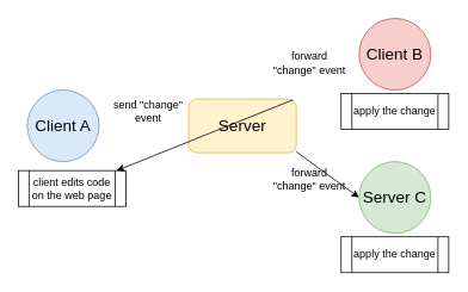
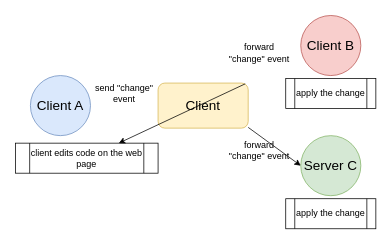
  <mxCell id="0" />
  <mxCell id="1" parent="0" />
- <mxCell id="2" value="&lt;font style=&quot;font-size: 18px&quot;&gt;Server&lt;/font&gt;" style="rounded=1;whiteSpace=wrap;html=1;fillColor=#fff2cc;strokeColor=#d6b656;" vertex="1" parent="1"><mxGeometry x="210" y="110" width="120" height="60" as="geometry" /></mxCell>
- <mxCell id="3" value="&lt;font style=&quot;font-size: 18px&quot;&gt;Client A&lt;/font&gt;" style="ellipse;whiteSpace=wrap;html=1;aspect=fixed;fillColor=#dae8fc;strokeColor=#6c8ebf;" vertex="1" parent="1"><mxGeometry x="30" y="100" width="80" height="80" as="geometry" /></mxCell>
+ <mxCell id="2" value="&lt;font style=&quot;font-size: 18px&quot;&gt;Client&lt;/font&gt;" style="rounded=1;whiteSpace=wrap;html=1;fillColor=#fff2cc;strokeColor=#d6b656;" vertex="1" parent="1"><mxGeometry x="210" y="110" width="120" height="60" as="geometry" /></mxCell>
+ <mxCell id="3" value="&lt;font style=&quot;font-size: 18px&quot;&gt;Client A&lt;/font&gt;" style="ellipse;whiteSpace=wrap;html=1;aspect=fixed;fillColor=#dae8fc;strokeColor=#6c8ebf;" vertex="1" parent="1"><mxGeometry x="40" y="100" width="80" height="80" as="geometry" /></mxCell>
  <mxCell id="4" value="&lt;font style=&quot;font-size: 18px&quot;&gt;Client B&lt;/font&gt;" style="ellipse;whiteSpace=wrap;html=1;aspect=fixed;fillColor=#f8cecc;strokeColor=#b85450;" vertex="1" parent="1"><mxGeometry x="400" y="20" width="80" height="80" as="geometry" /></mxCell>
  <mxCell id="5" value="&lt;font style=&quot;font-size: 18px&quot;&gt;Server C&lt;/font&gt;" style="ellipse;whiteSpace=wrap;html=1;aspect=fixed;fillColor=#d5e8d4;strokeColor=#82b366;" vertex="1" parent="1"><mxGeometry x="400" y="180" width="80" height="80" as="geometry" /></mxCell>
  <mxCell id="6" style="edgeStyle=orthogonalEdgeStyle;rounded=0;orthogonalLoop=1;jettySize=auto;html=1;exitX=0.5;exitY=1;exitDx=0;exitDy=0;exitPerimeter=0;" edge="1" parent="1"><mxGeometry relative="1" as="geometry"><mxPoint x="80" y="250" as="sourcePoint" /><mxPoint x="80" y="250" as="targetPoint" /></mxGeometry></mxCell>
- <mxCell id="7" value="&lt;span style=&quot;white-space: normal&quot;&gt;&lt;font style=&quot;font-size: 12px&quot;&gt;client edits code on the web page&lt;/font&gt;&lt;/span&gt;" style="shape=process;whiteSpace=wrap;html=1;backgroundOutline=1;" vertex="1" parent="1"><mxGeometry x="20" y="190" width="120" height="40" as="geometry" /></mxCell>
+ <mxCell id="7" value="&lt;span style=&quot;white-space: normal&quot;&gt;&lt;font style=&quot;font-size: 12px&quot;&gt;client edits code on the web page&lt;/font&gt;&lt;/span&gt;" style="shape=process;whiteSpace=wrap;html=1;backgroundOutline=1;" vertex="1" parent="1"><mxGeometry x="20" y="190" width="190" height="40" as="geometry" /></mxCell>
  <mxCell id="8" value="send &quot;change&quot; event" style="text;html=1;strokeColor=none;fillColor=none;align=center;verticalAlign=middle;whiteSpace=wrap;rounded=0;" vertex="1" parent="1"><mxGeometry x="120" y="114" width="90" height="20" as="geometry" /></mxCell>
  <mxCell id="9" value="&lt;span style=&quot;font-family: &amp;#34;helvetica&amp;#34; , &amp;#34;arial&amp;#34; , sans-serif ; font-size: 0px ; background-color: rgb(248 , 249 , 250)&quot;&gt;%3CmxGraphModel%3E%3Croot%3E%3CmxCell%20id%3D%220%22%2F%3E%3CmxCell%20id%3D%221%22%20parent%3D%220%22%2F%3E%3CmxCell%20id%3D%222%22%20value%3D%22%22%20style%3D%22endArrow%3Dclassic%3Bhtml%3D1%3BentryX%3D0%3BentryY%3D0.5%3BentryDx%3D0%3BentryDy%3D0%3BexitX%3D1%3BexitY%3D0.5%3BexitDx%3D0%3BexitDy%3D0%3B%22%20edge%3D%221%22%20parent%3D%221%22%3E%3CmxGeometry%20width%3D%2250%22%20height%3D%2250%22%20relative%3D%221%22%20as%3D%22geometry%22%3E%3CmxPoint%20x%3D%22200%22%20y%3D%22320%22%20as%3D%22sourcePoint%22%2F%3E%3CmxPoint%20x%3D%22290%22%20y%3D%22320%22%20as%3D%22targetPoint%22%2F%3E%3C%2FmxGeometry%3E%3C%2FmxCell%3E%3C%2Froot%3E%3C%2FmxGraphModel%3E&lt;/span&gt;" style="endArrow=classic;html=1;entryX=0;entryY=0.5;entryDx=0;entryDy=0;" edge="1" parent="1" target="5"><mxGeometry width="50" height="50" relative="1" as="geometry"><mxPoint x="330" y="169" as="sourcePoint" /><mxPoint x="220" y="150" as="targetPoint" /></mxGeometry></mxCell>
  <mxCell id="10" value="&lt;span style=&quot;font-family: &amp;#34;helvetica&amp;#34; , &amp;#34;arial&amp;#34; , sans-serif ; font-size: 0px ; background-color: rgb(248 , 249 , 250)&quot;&gt;%3CmxGraphModel%3E%3Croot%3E%3CmxCell%20id%3D%220%22%2F%3E%3CmxCell%20id%3D%221%22%20parent%3D%220%22%2F%3E%3CmxCell%20id%3D%222%22%20value%3D%22%22%20style%3D%22endArrow%3Dclassic%3Bhtml%3D1%3BentryX%3D0%3BentryY%3D0.5%3BentryDx%3D0%3BentryDy%3D0%3BexitX%3D1%3BexitY%3D0.5%3BexitDx%3D0%3BexitDy%3D0%3B%22%20edge%3D%221%22%20parent%3D%221%22%3E%3CmxGeometry%20width%3D%2250%22%20height%3D%2250%22%20relative%3D%221%22%20as%3D%22geometry%22%3E%3CmxPoint%20x%3D%22200%22%20y%3D%22320%22%20as%3D%22sourcePoint%22%2F%3E%3CmxPoint%20x%3D%22290%22%20y%3D%22320%22%20as%3D%22targetPoint%22%2F%3E%3C%2FmxGeometry%3E%3C%2FmxCell%3E%3C%2Froot%3E%3C%2FmxGraphModel%3E&lt;/span&gt;" style="endArrow=classic;html=1;exitX=0.967;exitY=0.017;exitDx=0;exitDy=0;exitPerimeter=0;" edge="1" parent="1" source="2" target="7"><mxGeometry width="50" height="50" relative="1" as="geometry"><mxPoint x="340.96" y="178.98" as="sourcePoint" /><mxPoint x="410" y="230" as="targetPoint" /></mxGeometry></mxCell>
  <mxCell id="11" value="forward &quot;change&quot; event" style="text;html=1;strokeColor=none;fillColor=none;align=center;verticalAlign=middle;whiteSpace=wrap;rounded=0;" vertex="1" parent="1"><mxGeometry x="300" y="60" width="90" height="20" as="geometry" /></mxCell>
  <mxCell id="12" value="forward &quot;change&quot; event" style="text;html=1;strokeColor=none;fillColor=none;align=center;verticalAlign=middle;whiteSpace=wrap;rounded=0;" vertex="1" parent="1"><mxGeometry x="300" y="190" width="90" height="20" as="geometry" /></mxCell>
  <mxCell id="13" value="&lt;span style=&quot;white-space: normal&quot;&gt;&lt;font style=&quot;font-size: 12px&quot;&gt;apply the change&lt;/font&gt;&lt;/span&gt;" style="shape=process;whiteSpace=wrap;html=1;backgroundOutline=1;" vertex="1" parent="1"><mxGeometry x="380" y="104" width="120" height="40" as="geometry" /></mxCell>
  <mxCell id="14" value="&lt;span style=&quot;white-space: normal&quot;&gt;&lt;font style=&quot;font-size: 12px&quot;&gt;apply the change&lt;/font&gt;&lt;/span&gt;" style="shape=process;whiteSpace=wrap;html=1;backgroundOutline=1;" vertex="1" parent="1"><mxGeometry x="380" y="264" width="120" height="40" as="geometry" /></mxCell>
